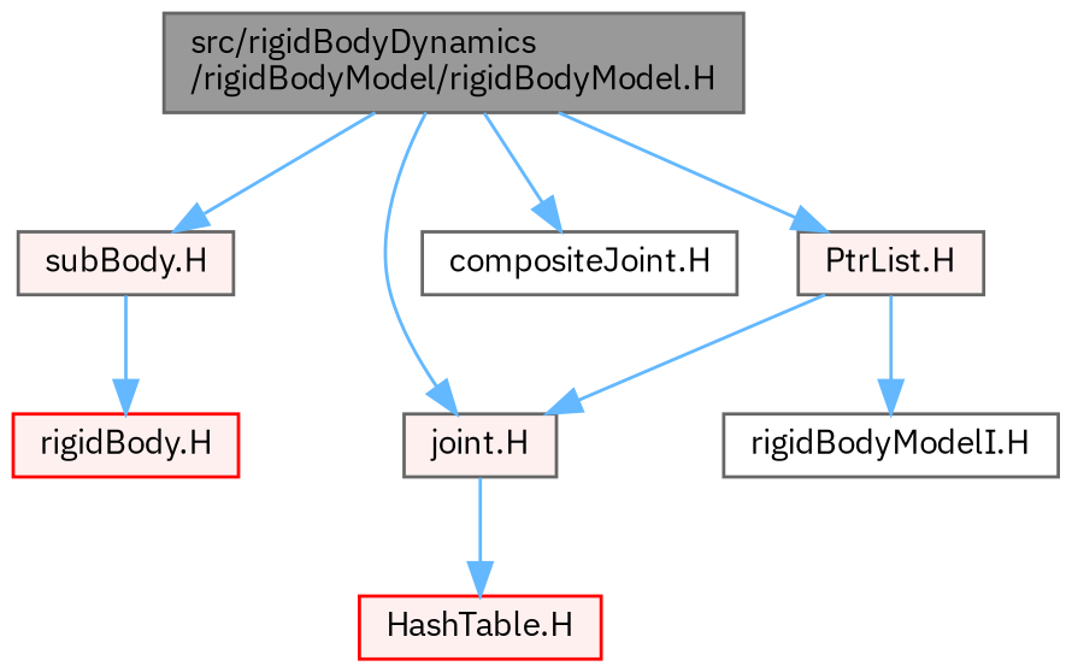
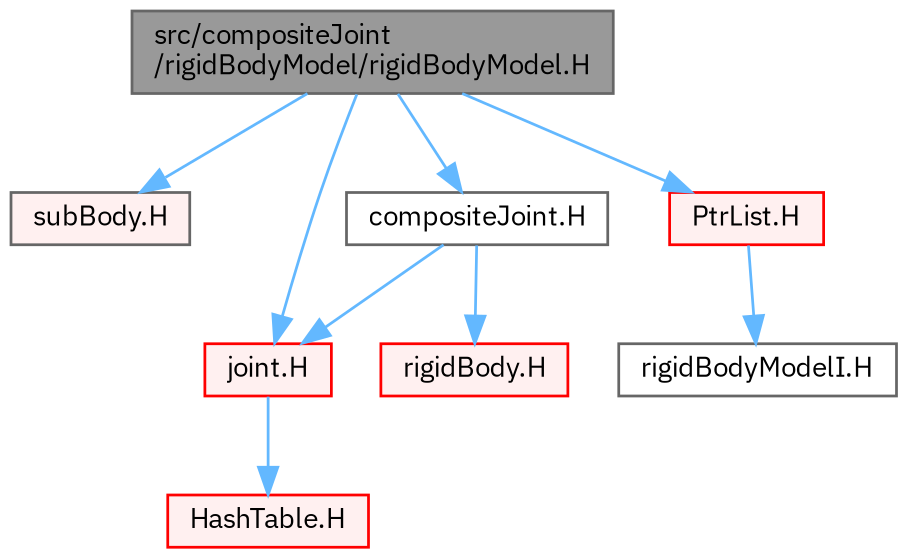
  digraph {
    fontname="IBM Plex Sans"
    node [color=red fillcolor="#FFF0F0" fontname="IBM Plex Sans" fontsize=10 shape=box style=filled]
    edge [color=steelblue1 fontname="IBM Plex Sans" fontsize=10 labelfontname=Helvetica labelfontsize=10 style=solid]
-   n1 [color=gray40 fillcolor=grey60 fontcolor=black height=0.2 label="src/rigidBodyDynamics\l/rigidBodyModel/rigidBodyModel.H" width=0.4]
+   n1 [color=gray40 fillcolor=grey60 fontcolor=black height=0.2 label="src/compositeJoint\l/rigidBodyModel/rigidBodyModel.H" width=0.4]
    n2 [color=grey40 height=0.2 label="subBody.H" width=0.4]
-   n3 [color=grey40 height=0.2 label="joint.H" width=0.4]
+   n3 [height=0.2 label="joint.H" width=0.4]
    n4 [color=grey40 fillcolor=white height=0.2 label="compositeJoint.H" width=0.4]
-   n5 [color=grey40 height=0.2 label="PtrList.H" width=0.4]
+   n5 [height=0.2 label="PtrList.H" width=0.4]
    n6 [height=0.2 label="rigidBody.H" width=0.4]
    n7 [height=0.2 label="HashTable.H" width=0.4]
    n8 [color=grey40 fillcolor=white height=0.2 label="rigidBodyModelI.H" width=0.4]
    n1 -> n2
    n1 -> n3
    n1 -> n4
    n1 -> n5
-   n2 -> n6
+   n4 -> n6
    n3 -> n7
-   n5 -> n3
+   n4 -> n3
    n5 -> n8
  }
